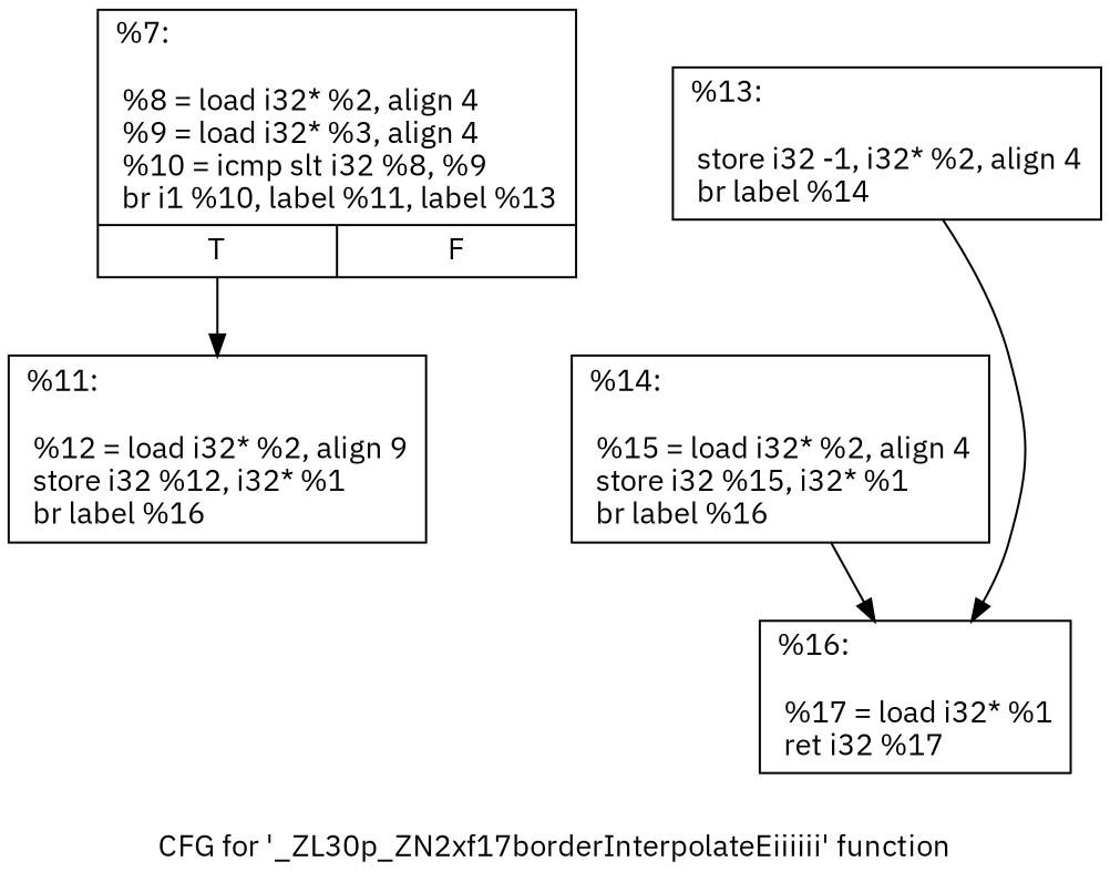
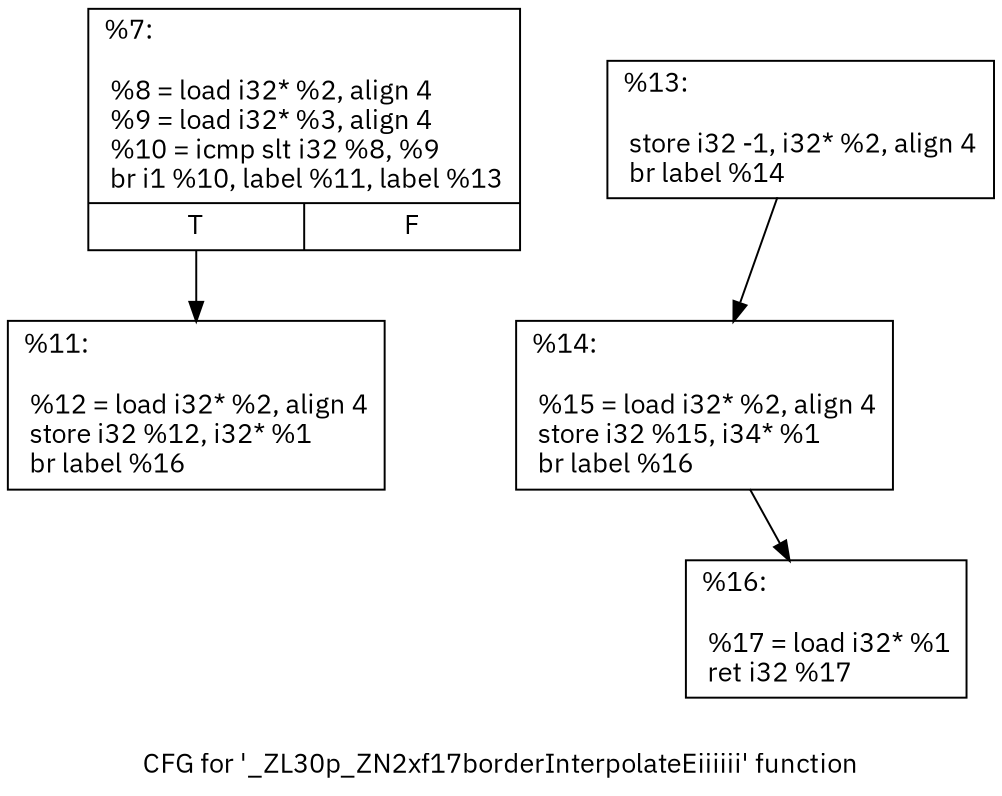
  digraph {
    fontname="IBM Plex Sans"
    label="CFG for '_ZL30p_ZN2xf17borderInterpolateEiiiiii' function"
    node [fontname="IBM Plex Sans" shape=record]
    edge [fontname="IBM Plex Sans"]
    n1 [label="{%7:\l\l  %8 = load i32* %2, align 4\l  %9 = load i32* %3, align 4\l  %10 = icmp slt i32 %8, %9\l  br i1 %10, label %11, label %13\l|{<s0>T|<s1>F}}"]
-   n2 [label="{%11:\l\l  %12 = load i32* %2, align 9\l  store i32 %12, i32* %1\l  br label %16\l}"]
+   n2 [label="{%11:\l\l  %12 = load i32* %2, align 4\l  store i32 %12, i32* %1\l  br label %16\l}"]
    n3 [label="{%13:\l\l  store i32 -1, i32* %2, align 4\l  br label %14\l}"]
-   n4 [label="{%14:\l\l  %15 = load i32* %2, align 4\l  store i32 %15, i32* %1\l  br label %16\l}"]
+   n4 [label="{%14:\l\l  %15 = load i32* %2, align 4\l  store i32 %15, i34* %1\l  br label %16\l}"]
    n5 [label="{%16:\l\l  %17 = load i32* %1\l  ret i32 %17\l}"]
    n1 -> n2 [tailport=s0]
-   n3 -> n5
+   n3 -> n4
    n4 -> n5
  }
